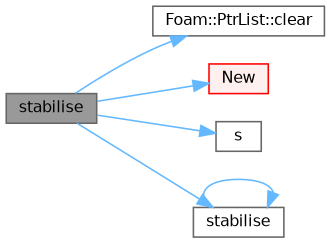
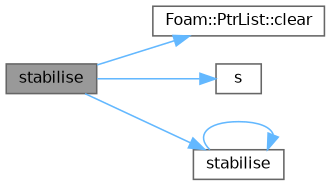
  digraph {
    rankdir=LR
    node [color=grey40 fillcolor=white fontname=Helvetica fontsize=10 shape=box style=filled]
    edge [color=steelblue1 fontname=Helvetica fontsize=10 labelfontname=Helvetica labelfontsize=10 style=solid]
    n1 [color=gray40 fillcolor=grey60 fontcolor=black height=0.2 label=stabilise width=0.4]
    n2 [height=0.2 label="Foam::PtrList::clear" width=0.4]
-   n3 [color=red fillcolor="#FFF0F0" height=0.2 label=New width=0.4]
    n4 [height=0.2 label=s width=0.4]
    n5 [height=0.2 label=stabilise width=0.4]
    n1 -> n2
-   n1 -> n3
    n1 -> n4
    n1 -> n5
    n5 -> n5
  }
